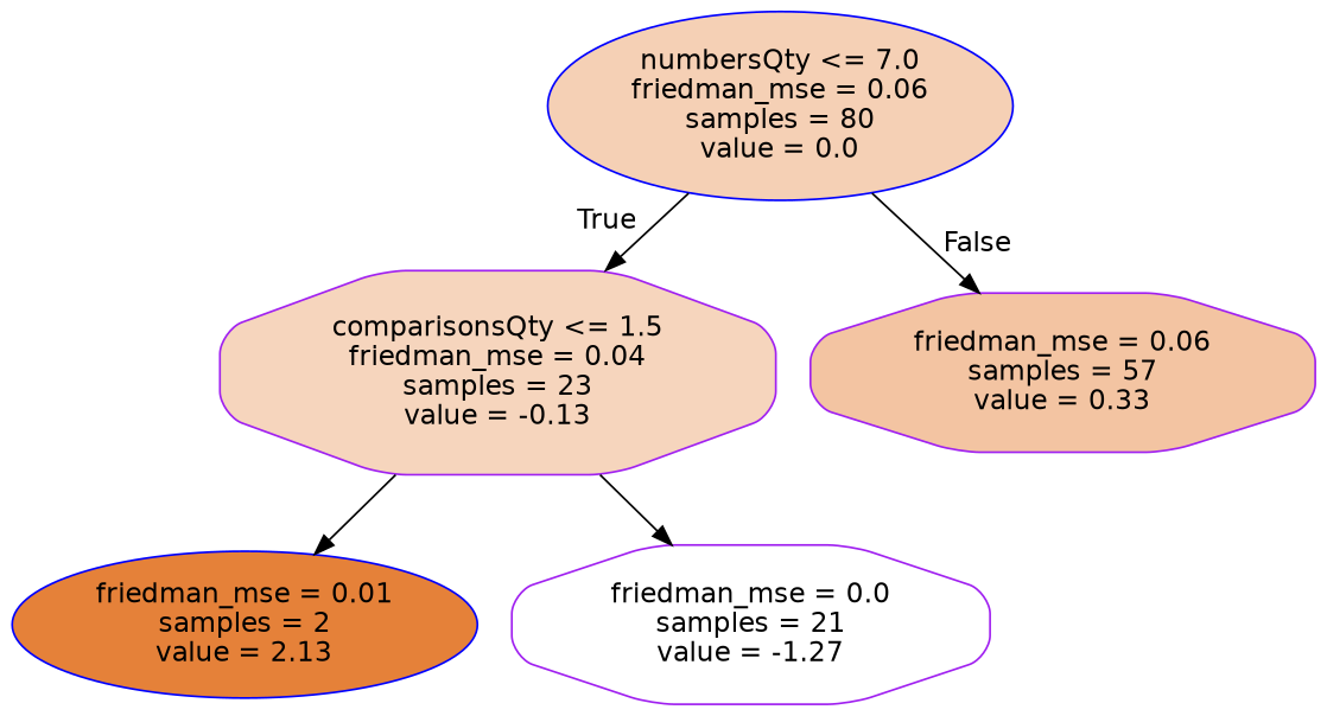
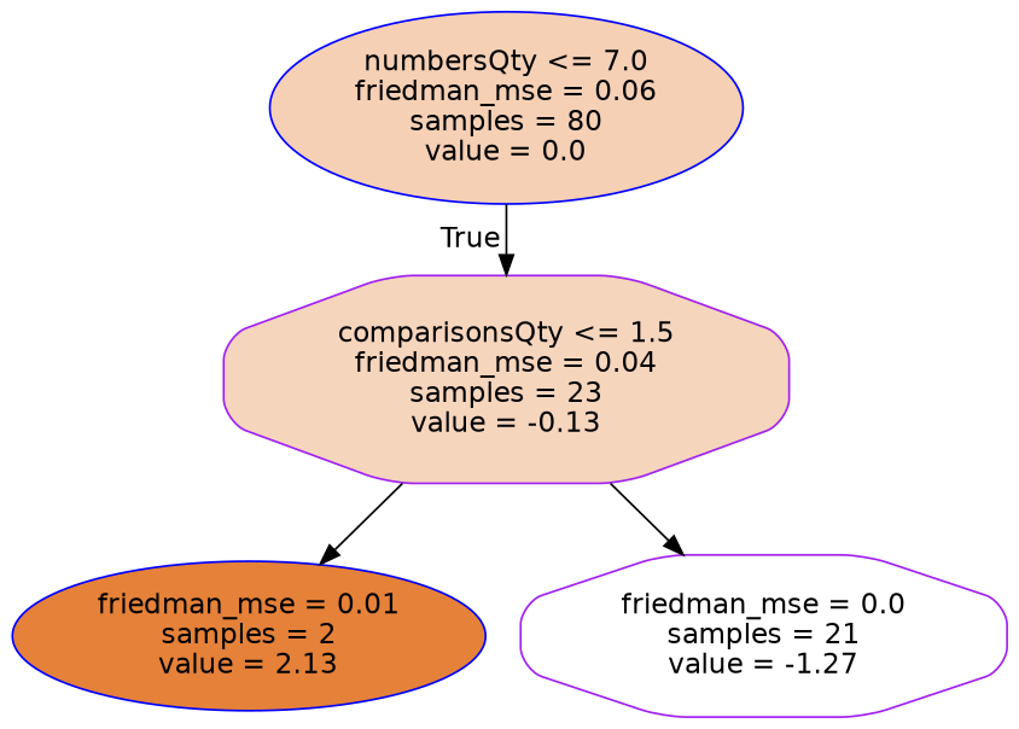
  digraph {
    node [color=purple fontname=helvetica shape=octagon style="filled, rounded"]
    edge [fontname=helvetica]
    n1 [color=blue fillcolor="#f5d0b5" label="numbersQty <= 7.0\nfriedman_mse = 0.06\nsamples = 80\nvalue = 0.0" shape=ellipse]
    n2 [fillcolor="#f6d5bd" label="comparisonsQty <= 1.5\nfriedman_mse = 0.04\nsamples = 23\nvalue = -0.13"]
-   n3 [fillcolor="#f3c4a2" label="friedman_mse = 0.06\nsamples = 57\nvalue = 0.33"]
    n4 [color=blue fillcolor="#e58139" label="friedman_mse = 0.01\nsamples = 2\nvalue = 2.13" shape=ellipse]
    n5 [fillcolor="#ffffff" label="friedman_mse = 0.0\nsamples = 21\nvalue = -1.27"]
    n1 -> n2 [headlabel=True labelangle=45 labeldistance=2.5]
-   n1 -> n3 [headlabel=False labelangle=-45 labeldistance=2.5]
    n2 -> n4
    n2 -> n5
  }
